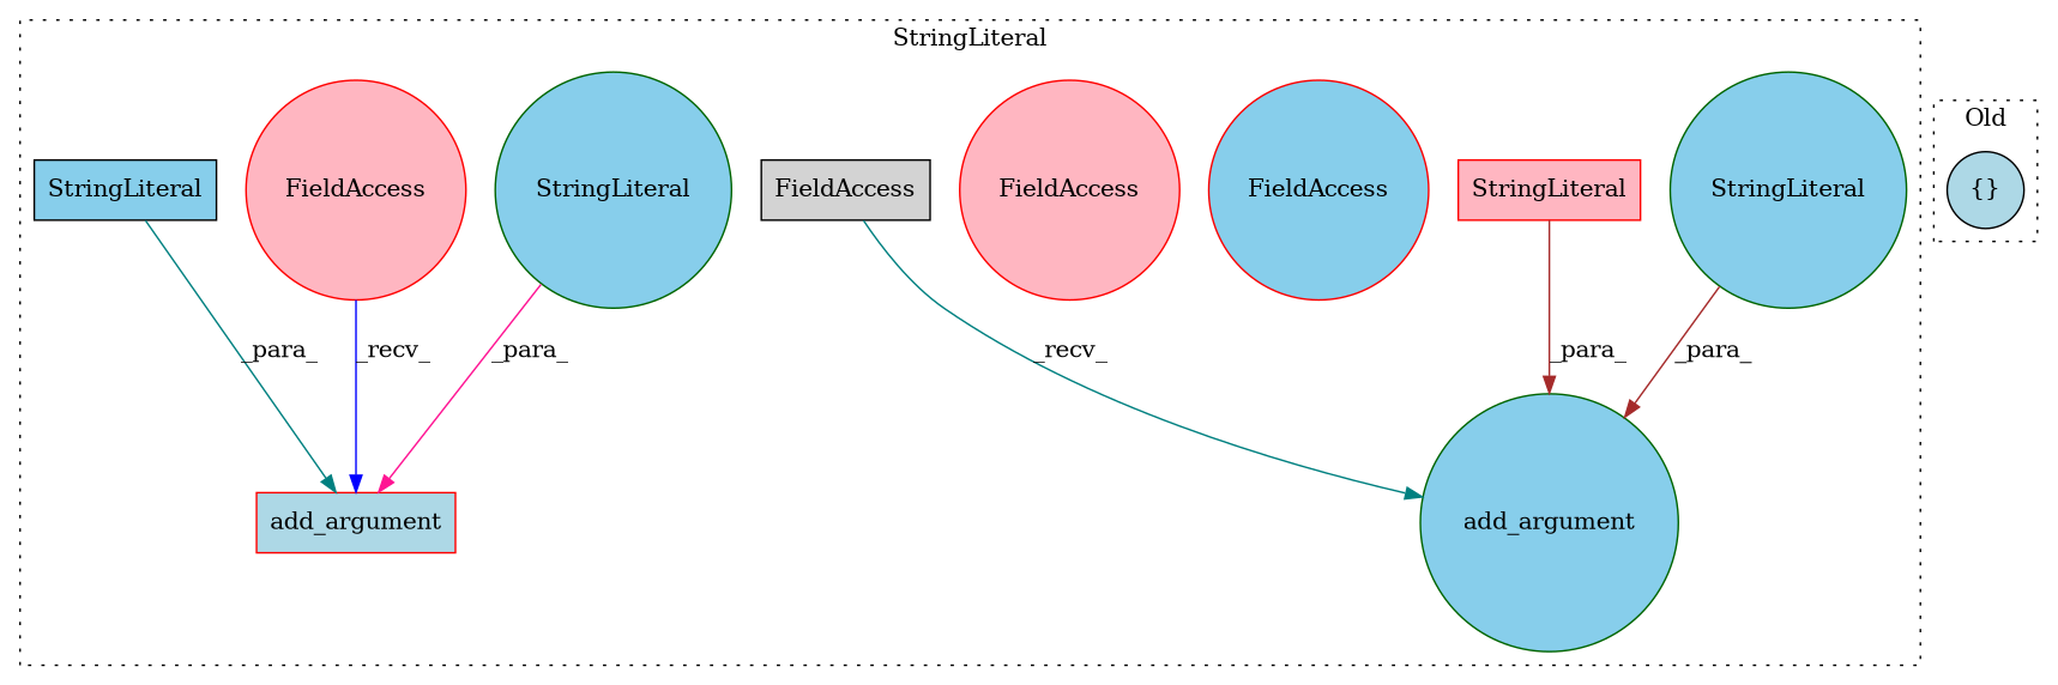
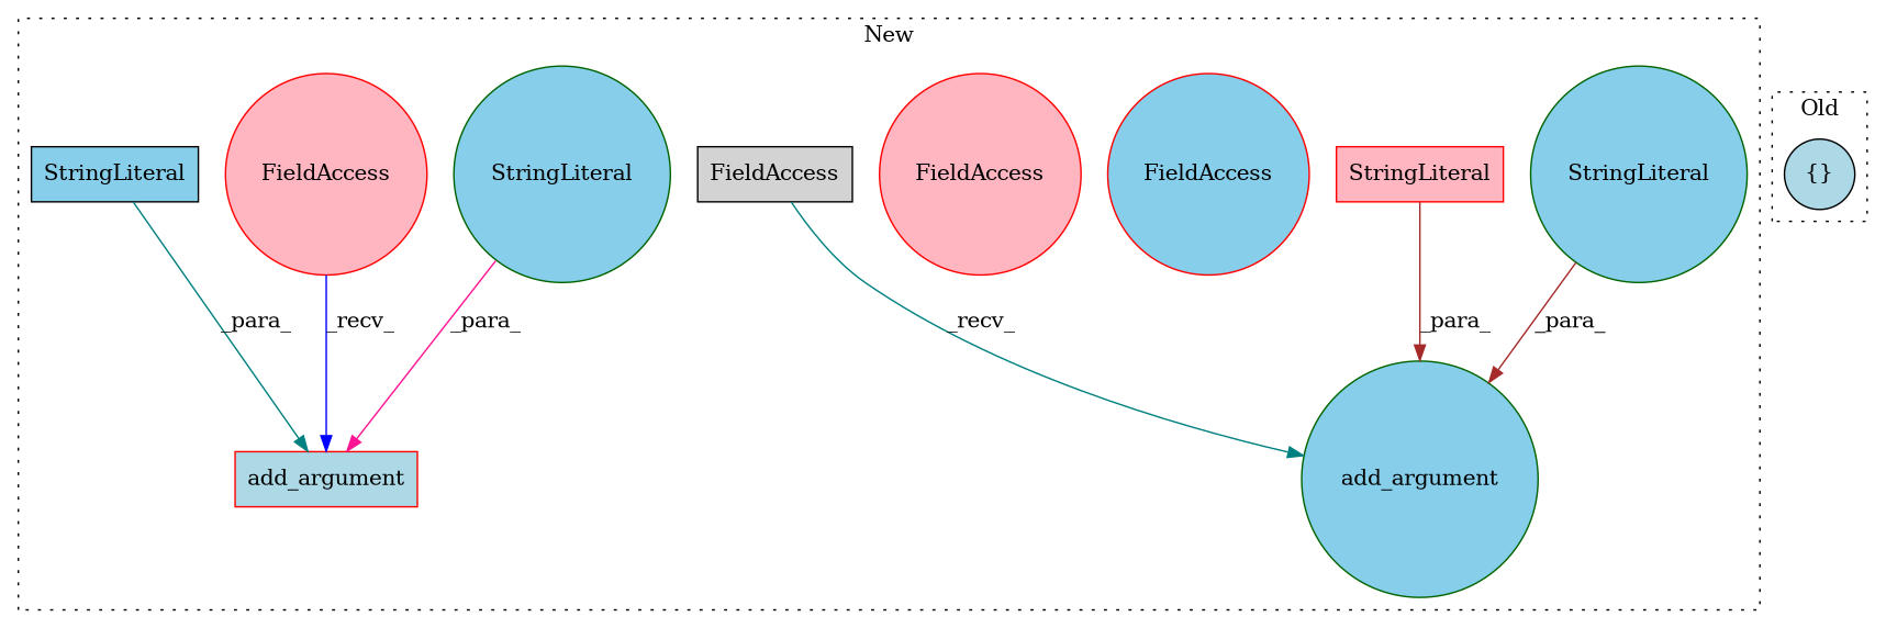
  digraph {
    node [a=45 l=9 s=371 shape=circle style=filled fillcolor=skyblue color=red]
    edge [color=brown]
    n1 [a=32 l="13,1" label=add_argument s="381,454" color=darkgreen]
    n2 [l=39 label=StringLiteral s=415 color=darkgreen]
    n3 [l=13 label=StringLiteral s=394 shape=box fillcolor=lightpink]
    n4 [a=22 label=FieldAccess]
    n5 [a=22 label=FieldAccess s=935 fillcolor=lightpink]
    n6 [a=32 l="13,1" label=add_argument s="945,1007" shape=box fillcolor=lightblue]
    n7 [l=12 label=StringLiteral s=958 shape=box color=black]
    n8 [l=29 label=StringLiteral s=978 color=darkgreen]
    n9 [a=22 label=FieldAccess shape=box fillcolor=lightgrey color=black]
    n10 [a=22 label=FieldAccess s=935 fillcolor=lightpink]
    n11 [a=4 l="1,1" label="{}" s="1218,1281" fillcolor=lightblue color=black]
    subgraph cluster_1 {
-     label=StringLiteral
+     label=New
      style=dotted
      n1
      n2
      n3
      n4
      n5
      n6
      n7
      n8
      n9
      n10
    }
    subgraph cluster_2 {
      label=Old
      style=dotted
      n11
    }
    n2 -> n1 [label=_para_]
    n3 -> n1 [label=_para_]
    n7 -> n6 [label=_para_ color=teal]
    n8 -> n6 [label=_para_ color=deeppink]
    n9 -> n1 [label=_recv_ color=teal]
    n10 -> n6 [label=_recv_ color=blue]
  }
